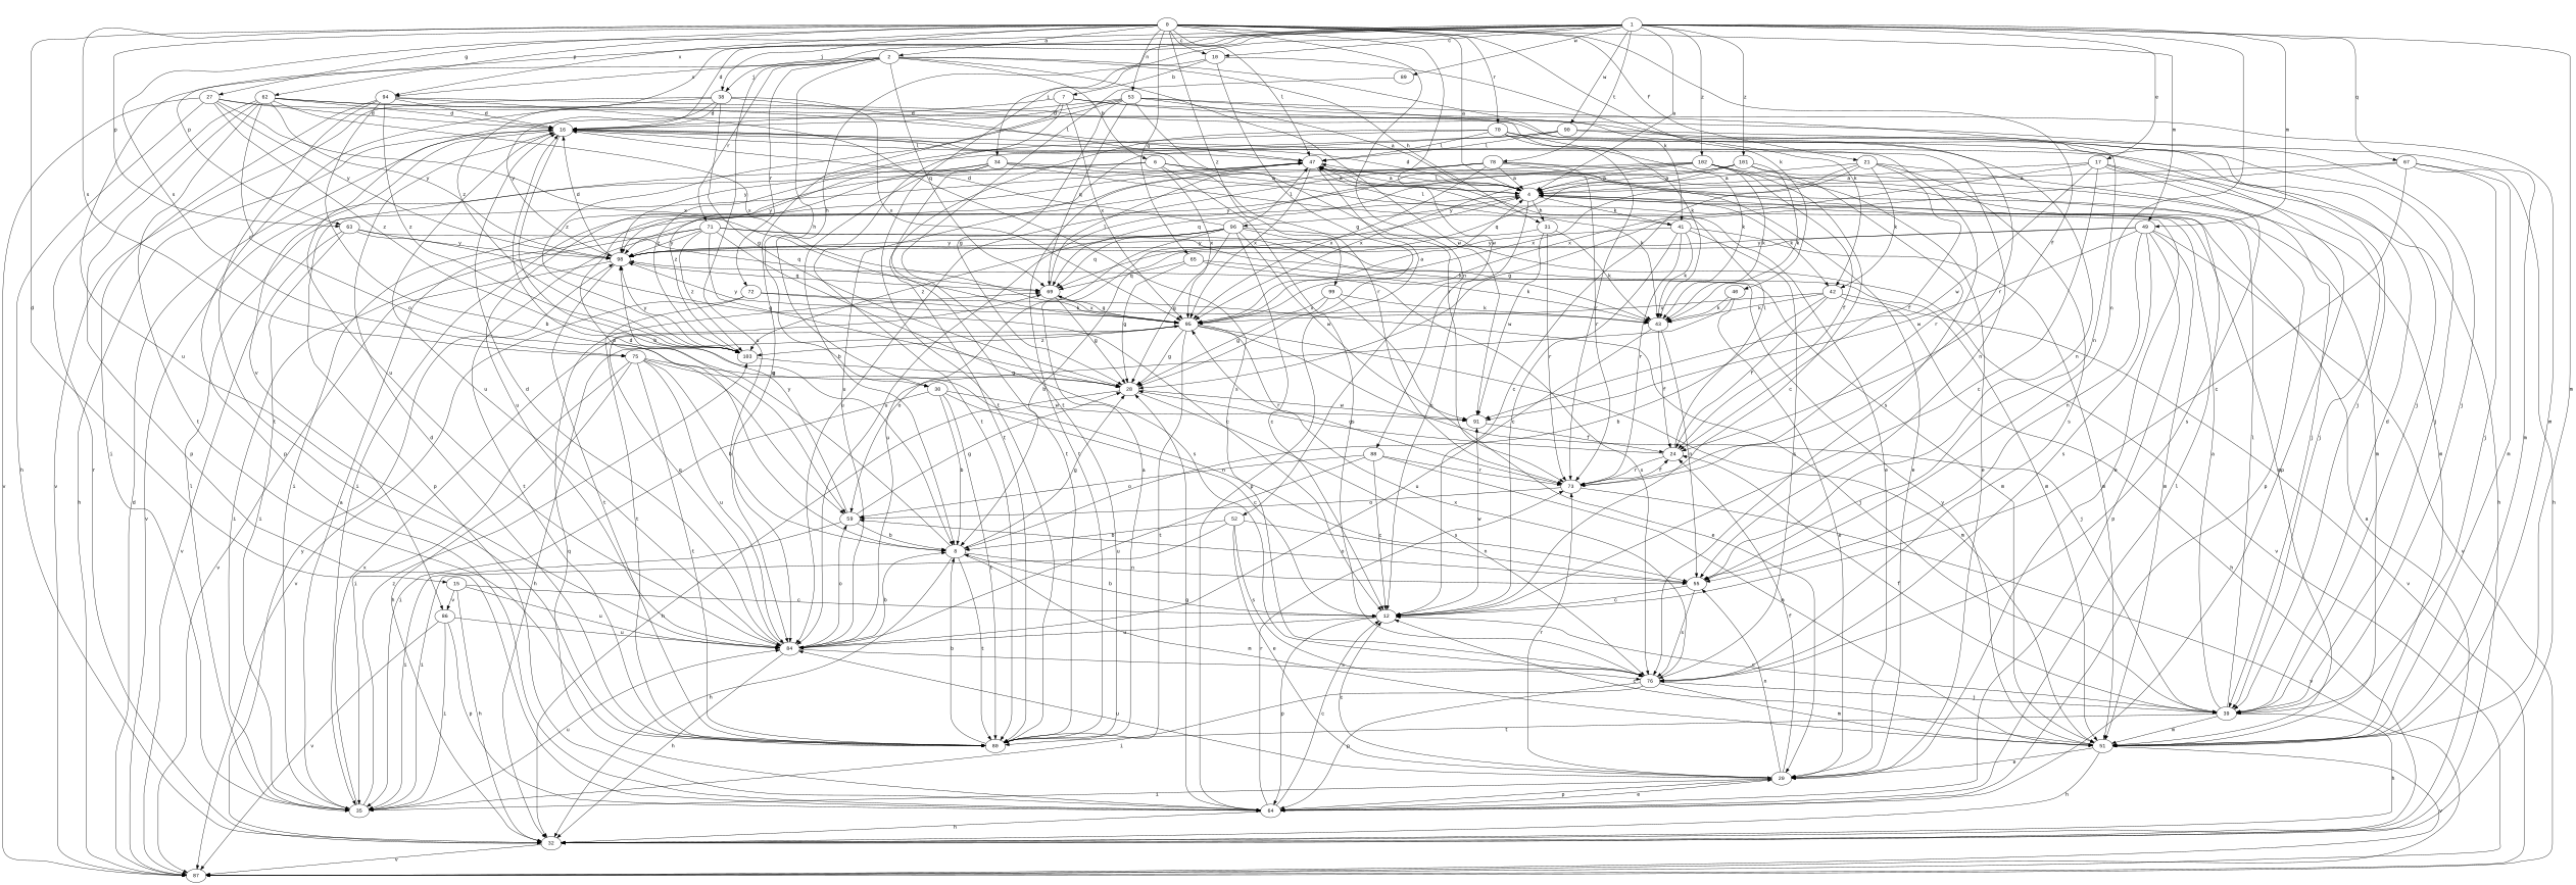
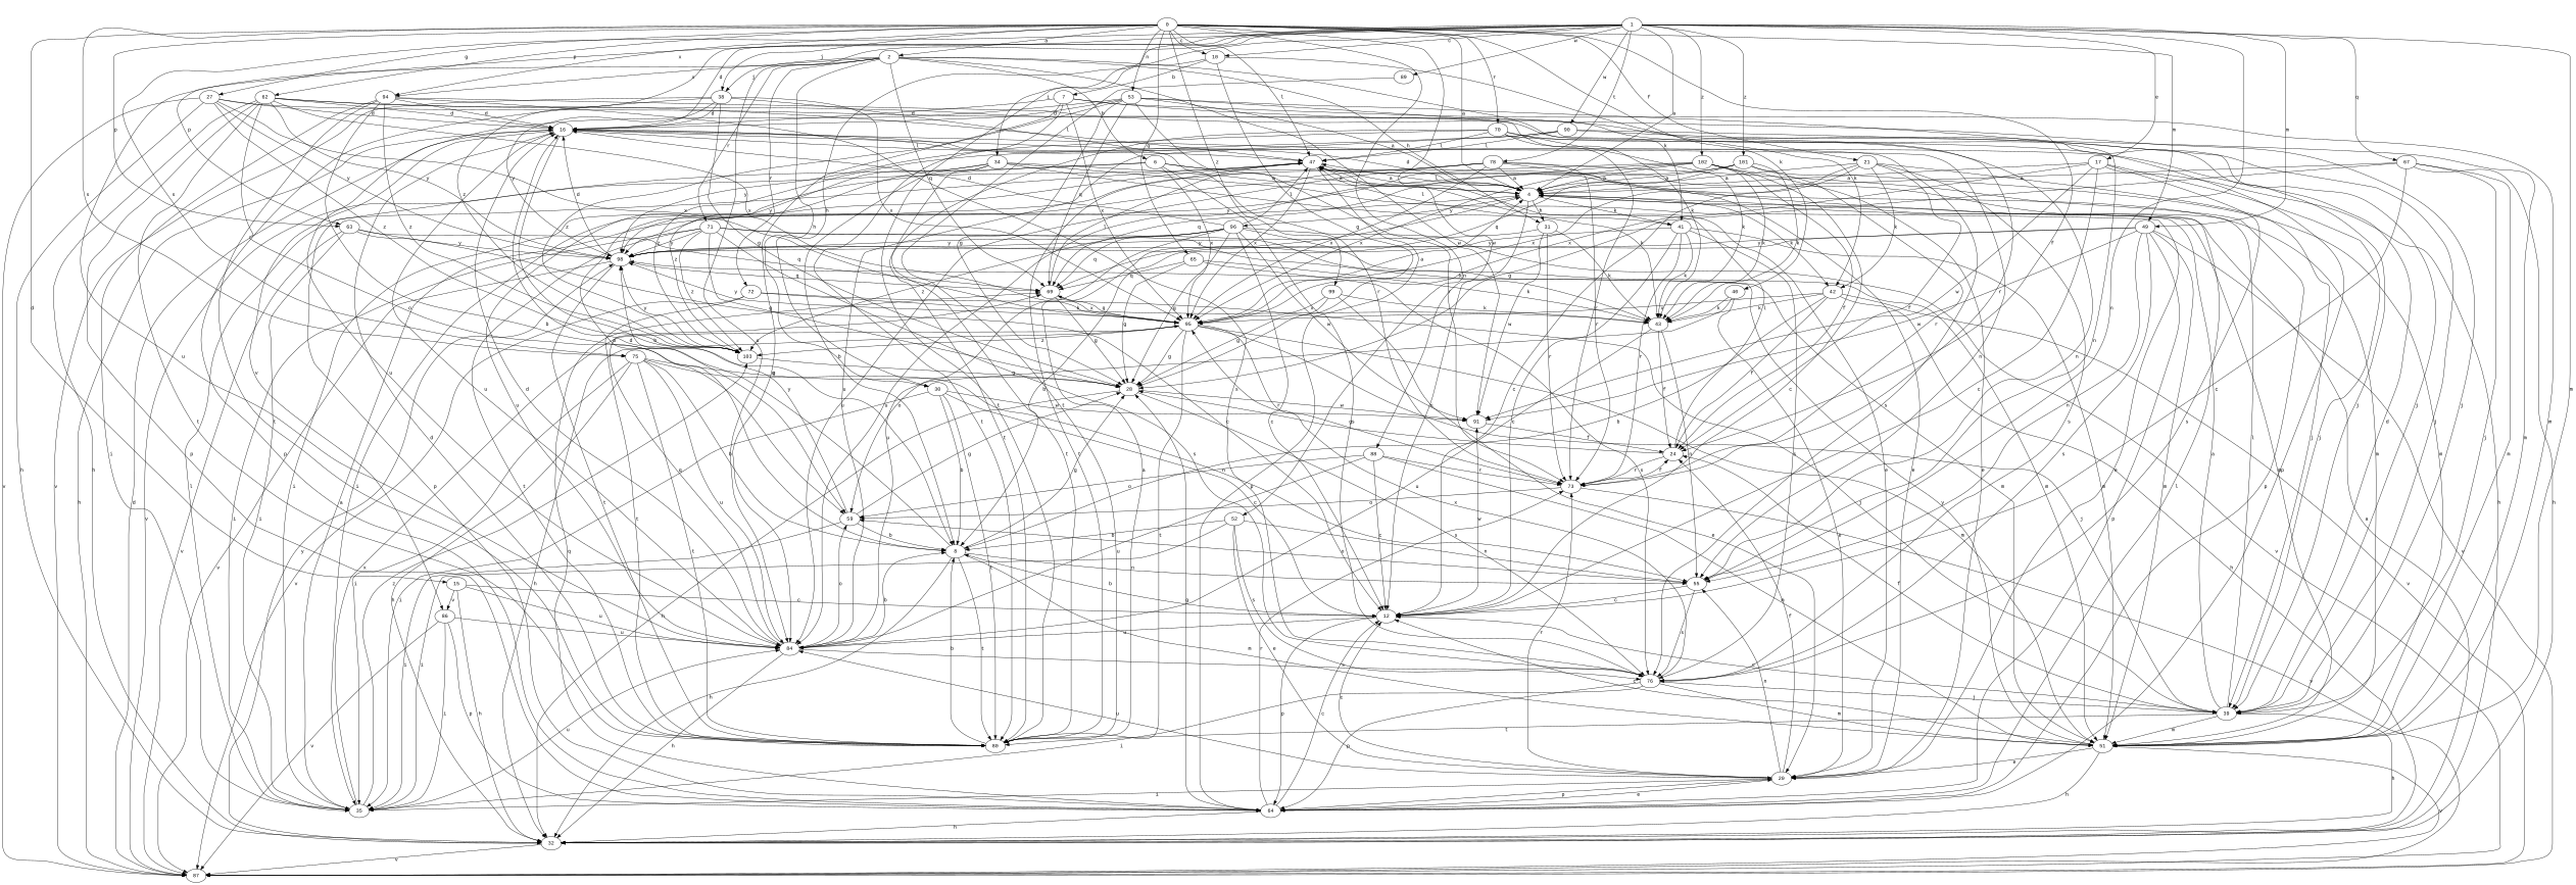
  strict digraph {
    fontname="Liberation Mono"
    node [fontname="Liberation Mono"]
    edge [fontname="Liberation Mono"]
    0
    2
    4
    10
    15
    21
    24
    27
    38
    40
    47
    49
    52
    53
    62
    63
    65
    70
    75
    88
    94
    99
    30
    84
    6
    31
    41
    69
    71
    72
    91
    16
    51
    12
    42
    96
    7
    80
    28
    32
    86
    76
    95
    39
    73
    103
    87
    98
    64
    20
    43
    59
    35
    55
    8
    1
    17
    34
    67
    78
    89
    90
    101
    102
    0 -> 2 [label=a]
    0 -> 4 [label=a]
    0 -> 10 [label=c]
    0 -> 15 [label=d]
    0 -> 21 [label=f]
    0 -> 24 [label=f]
    0 -> 27 [label=g]
    0 -> 38 [label=j]
    0 -> 40 [label=k]
    0 -> 47 [label=l]
    0 -> 49 [label=m]
    0 -> 52 [label=n]
    0 -> 53 [label=n]
    0 -> 62 [label=p]
    0 -> 63 [label=p]
    0 -> 65 [label=q]
    0 -> 70 [label=r]
    0 -> 75 [label=s]
    0 -> 88 [label=w]
    0 -> 94 [label=x]
    0 -> 99 [label=z]
    2 -> 38 [label=j]
    2 -> 94 [label=x]
    2 -> 30 [label=h]
    2 -> 84 [label=u]
    2 -> 6 [label=b]
    2 -> 31 [label=h]
    2 -> 41 [label=k]
    2 -> 69 [label=q]
    2 -> 71 [label=r]
    2 -> 72 [label=r]
    2 -> 91 [label=w]
    4 -> 47 [label=l]
    4 -> 31 [label=h]
    4 -> 41 [label=k]
    4 -> 16 [label=d]
    4 -> 51 [label=m]
    4 -> 12 [label=c]
    4 -> 42 [label=k]
    4 -> 96 [label=y]
    10 -> 42 [label=k]
    10 -> 7 [label=b]
    10 -> 80 [label=t]
    10 -> 28 [label=g]
    15 -> 84 [label=u]
    15 -> 12 [label=c]
    15 -> 32 [label=h]
    15 -> 86 [label=v]
    21 -> 4 [label=a]
    21 -> 24 [label=f]
    21 -> 12 [label=c]
    21 -> 42 [label=k]
    21 -> 76 [label=s]
    21 -> 95 [label=x]
    21 -> 39 [label=j]
    24 -> 47 [label=l]
    24 -> 28 [label=g]
    24 -> 73 [label=r]
    27 -> 16 [label=d]
    27 -> 32 [label=h]
    27 -> 95 [label=x]
    27 -> 39 [label=j]
    27 -> 103 [label=z]
    27 -> 87 [label=v]
    27 -> 98 [label=y]
    38 -> 16 [label=d]
    38 -> 28 [label=g]
    38 -> 95 [label=x]
    38 -> 73 [label=r]
    38 -> 87 [label=v]
    38 -> 98 [label=y]
    38 -> 64 [label=p]
    40 -> 20 [label=e]
    40 -> 43 [label=k]
    40 -> 59 [label=o]
    47 -> 4 [label=a]
    47 -> 80 [label=t]
    47 -> 95 [label=x]
    47 -> 87 [label=v]
    47 -> 64 [label=p]
    47 -> 20 [label=e]
    47 -> 35 [label=i]
    49 -> 91 [label=w]
    49 -> 51 [label=m]
    49 -> 76 [label=s]
    49 -> 87 [label=v]
    49 -> 98 [label=y]
    49 -> 64 [label=p]
    49 -> 55 [label=n]
    49 -> 8 [label=b]
    52 -> 76 [label=s]
    52 -> 20 [label=e]
    52 -> 35 [label=i]
    52 -> 55 [label=n]
    52 -> 8 [label=b]
    53 -> 4 [label=a]
    53 -> 84 [label=u]
    53 -> 69 [label=q]
    53 -> 16 [label=d]
    53 -> 28 [label=g]
    53 -> 73 [label=r]
    53 -> 103 [label=z]
    53 -> 43 [label=k]
    53 -> 55 [label=n]
    62 -> 47 [label=l]
    62 -> 16 [label=d]
    62 -> 80 [label=t]
-   62 -> 32 [label=r]
+   62 -> 32 [label=h]
    62 -> 95 [label=x]
    62 -> 39 [label=j]
    62 -> 98 [label=y]
    62 -> 64 [label=p]
    62 -> 59 [label=o]
    63 -> 69 [label=q]
    63 -> 12 [label=c]
    63 -> 87 [label=v]
    63 -> 98 [label=y]
    63 -> 35 [label=i]
    65 -> 69 [label=q]
    65 -> 28 [label=g]
    65 -> 76 [label=s]
    65 -> 43 [label=k]
    70 -> 47 [label=l]
    70 -> 80 [label=t]
    70 -> 73 [label=r]
    70 -> 98 [label=y]
    70 -> 64 [label=p]
    70 -> 43 [label=k]
    70 -> 55 [label=n]
    75 -> 84 [label=u]
    75 -> 80 [label=t]
    75 -> 28 [label=g]
    75 -> 32 [label=h]
    75 -> 35 [label=i]
    75 -> 55 [label=n]
    75 -> 8 [label=b]
    88 -> 84 [label=u]
    88 -> 51 [label=m]
    88 -> 12 [label=c]
    88 -> 73 [label=r]
    88 -> 59 [label=o]
    94 -> 16 [label=d]
    94 -> 80 [label=t]
    94 -> 76 [label=s]
    94 -> 39 [label=j]
    94 -> 103 [label=z]
    94 -> 35 [label=i]
    94 -> 8 [label=b]
    99 -> 28 [label=g]
    99 -> 95 [label=x]
    99 -> 20 [label=e]
    99 -> 43 [label=k]
    30 -> 91 [label=w]
    30 -> 12 [label=c]
    30 -> 80 [label=t]
    30 -> 35 [label=i]
    30 -> 8 [label=b]
    84 -> 69 [label=q]
    84 -> 16 [label=d]
    84 -> 32 [label=h]
    84 -> 76 [label=s]
    84 -> 59 [label=o]
    84 -> 8 [label=b]
    6 -> 4 [label=a]
    6 -> 84 [label=u]
    6 -> 51 [label=m]
    6 -> 76 [label=s]
    6 -> 95 [label=x]
    6 -> 64 [label=p]
    31 -> 91 [label=w]
    31 -> 73 [label=r]
    31 -> 98 [label=y]
    31 -> 43 [label=k]
    41 -> 47 [label=l]
    41 -> 51 [label=m]
    41 -> 12 [label=c]
    41 -> 76 [label=s]
    41 -> 73 [label=r]
    41 -> 98 [label=y]
    41 -> 43 [label=k]
    69 -> 47 [label=l]
    69 -> 28 [label=g]
    69 -> 95 [label=x]
    71 -> 51 [label=m]
    71 -> 80 [label=t]
    71 -> 28 [label=g]
    71 -> 76 [label=s]
    71 -> 103 [label=z]
    71 -> 98 [label=y]
    71 -> 43 [label=k]
    71 -> 35 [label=i]
    72 -> 80 [label=t]
    72 -> 39 [label=j]
    72 -> 87 [label=v]
    72 -> 43 [label=k]
    91 -> 24 [label=f]
    16 -> 47 [label=l]
    16 -> 84 [label=u]
    16 -> 86 [label=v]
    16 -> 76 [label=s]
    16 -> 87 [label=h]
    16 -> 55 [label=n]
    16 -> 8 [label=b]
    51 -> 12 [label=c]
    51 -> 32 [label=h]
    51 -> 87 [label=v]
    51 -> 98 [label=y]
    51 -> 20 [label=e]
    12 -> 84 [label=u]
    12 -> 91 [label=w]
    12 -> 64 [label=p]
    12 -> 8 [label=b]
    42 -> 24 [label=f]
    42 -> 32 [label=h]
    42 -> 95 [label=x]
    42 -> 87 [label=v]
    42 -> 43 [label=k]
    42 -> 8 [label=b]
    96 -> 47 [label=l]
    96 -> 84 [label=u]
    96 -> 69 [label=q]
    96 -> 91 [label=w]
    96 -> 16 [label=d]
    96 -> 51 [label=m]
    96 -> 12 [label=c]
    96 -> 28 [label=g]
    96 -> 103 [label=z]
    96 -> 87 [label=v]
    96 -> 98 [label=y]
    7 -> 84 [label=u]
    7 -> 16 [label=d]
    7 -> 51 [label=m]
    7 -> 80 [label=t]
    7 -> 95 [label=x]
    7 -> 73 [label=r]
    80 -> 4 [label=a]
    80 -> 16 [label=d]
    80 -> 8 [label=b]
    28 -> 91 [label=w]
    28 -> 32 [label=h]
    28 -> 76 [label=s]
    32 -> 4 [label=a]
    32 -> 87 [label=v]
    32 -> 98 [label=y]
    86 -> 84 [label=u]
    86 -> 87 [label=v]
    86 -> 64 [label=p]
    86 -> 35 [label=i]
    76 -> 51 [label=m]
    76 -> 95 [label=x]
    76 -> 39 [label=j]
    76 -> 64 [label=p]
    76 -> 35 [label=i]
    95 -> 4 [label=a]
    95 -> 69 [label=q]
    95 -> 51 [label=m]
    95 -> 80 [label=t]
    95 -> 28 [label=g]
    95 -> 32 [label=h]
    95 -> 39 [label=j]
    95 -> 73 [label=r]
    95 -> 103 [label=z]
    95 -> 98 [label=y]
    39 -> 4 [label=a]
    39 -> 24 [label=f]
    39 -> 47 [label=l]
    39 -> 16 [label=d]
    39 -> 51 [label=m]
    39 -> 12 [label=c]
    39 -> 80 [label=t]
    39 -> 32 [label=h]
    73 -> 24 [label=f]
    73 -> 87 [label=v]
    73 -> 59 [label=o]
    103 -> 28 [label=g]
    103 -> 98 [label=y]
    87 -> 16 [label=d]
    98 -> 69 [label=q]
    98 -> 16 [label=d]
    98 -> 80 [label=t]
    98 -> 87 [label=v]
    64 -> 47 [label=l]
    64 -> 69 [label=q]
    64 -> 12 [label=c]
    64 -> 28 [label=g]
    64 -> 32 [label=h]
    64 -> 73 [label=r]
    64 -> 20 [label=e]
    20 -> 24 [label=f]
    20 -> 84 [label=u]
    20 -> 12 [label=c]
    20 -> 73 [label=r]
    20 -> 64 [label=p]
    20 -> 35 [label=i]
    20 -> 55 [label=n]
    43 -> 24 [label=f]
    43 -> 84 [label=u]
    43 -> 55 [label=n]
    59 -> 28 [label=g]
    59 -> 98 [label=y]
    59 -> 35 [label=i]
    59 -> 8 [label=b]
    35 -> 4 [label=a]
    35 -> 47 [label=l]
    35 -> 84 [label=u]
    35 -> 95 [label=x]
    35 -> 103 [label=z]
    55 -> 12 [label=c]
    55 -> 76 [label=s]
    55 -> 59 [label=o]
    8 -> 16 [label=d]
    8 -> 51 [label=m]
    8 -> 80 [label=t]
    8 -> 28 [label=g]
    8 -> 32 [label=h]
    8 -> 55 [label=n]
    1 -> 4 [label=a]
    1 -> 10 [label=c]
    1 -> 49 [label=m]
    1 -> 63 [label=p]
    1 -> 75 [label=s]
    1 -> 30 [label=h]
    1 -> 84 [label=u]
    1 -> 16 [label=d]
    1 -> 51 [label=m]
    1 -> 103 [label=z]
    1 -> 55 [label=n]
    1 -> 17 [label=e]
    1 -> 34 [label=i]
    1 -> 67 [label=q]
    1 -> 78 [label=t]
    1 -> 89 [label=w]
    1 -> 90 [label=w]
    1 -> 101 [label=z]
    1 -> 102 [label=z]
    17 -> 4 [label=a]
    17 -> 91 [label=w]
    17 -> 12 [label=c]
    17 -> 32 [label=h]
    17 -> 76 [label=s]
    17 -> 95 [label=x]
    17 -> 39 [label=j]
    34 -> 4 [label=a]
    34 -> 80 [label=t]
    34 -> 103 [label=z]
    34 -> 98 [label=y]
    34 -> 20 [label=e]
    34 -> 43 [label=k]
    34 -> 8 [label=b]
    67 -> 4 [label=a]
    67 -> 51 [label=m]
    67 -> 12 [label=c]
    67 -> 28 [label=g]
    67 -> 32 [label=h]
    67 -> 39 [label=j]
    78 -> 4 [label=a]
    78 -> 84 [label=u]
    78 -> 95 [label=x]
    78 -> 73 [label=r]
    78 -> 64 [label=p]
    78 -> 20 [label=e]
    78 -> 59 [label=o]
    78 -> 35 [label=i]
    89 -> 80 [label=t]
    90 -> 47 [label=l]
    90 -> 84 [label=u]
    90 -> 51 [label=m]
    90 -> 39 [label=j]
    90 -> 103 [label=z]
    101 -> 4 [label=a]
    101 -> 69 [label=q]
    101 -> 51 [label=m]
    101 -> 73 [label=r]
    101 -> 98 [label=y]
    101 -> 43 [label=k]
    102 -> 4 [label=a]
    102 -> 24 [label=f]
    102 -> 84 [label=u]
    102 -> 69 [label=q]
    102 -> 12 [label=c]
    102 -> 95 [label=x]
    102 -> 20 [label=e]
    102 -> 43 [label=k]
  }
